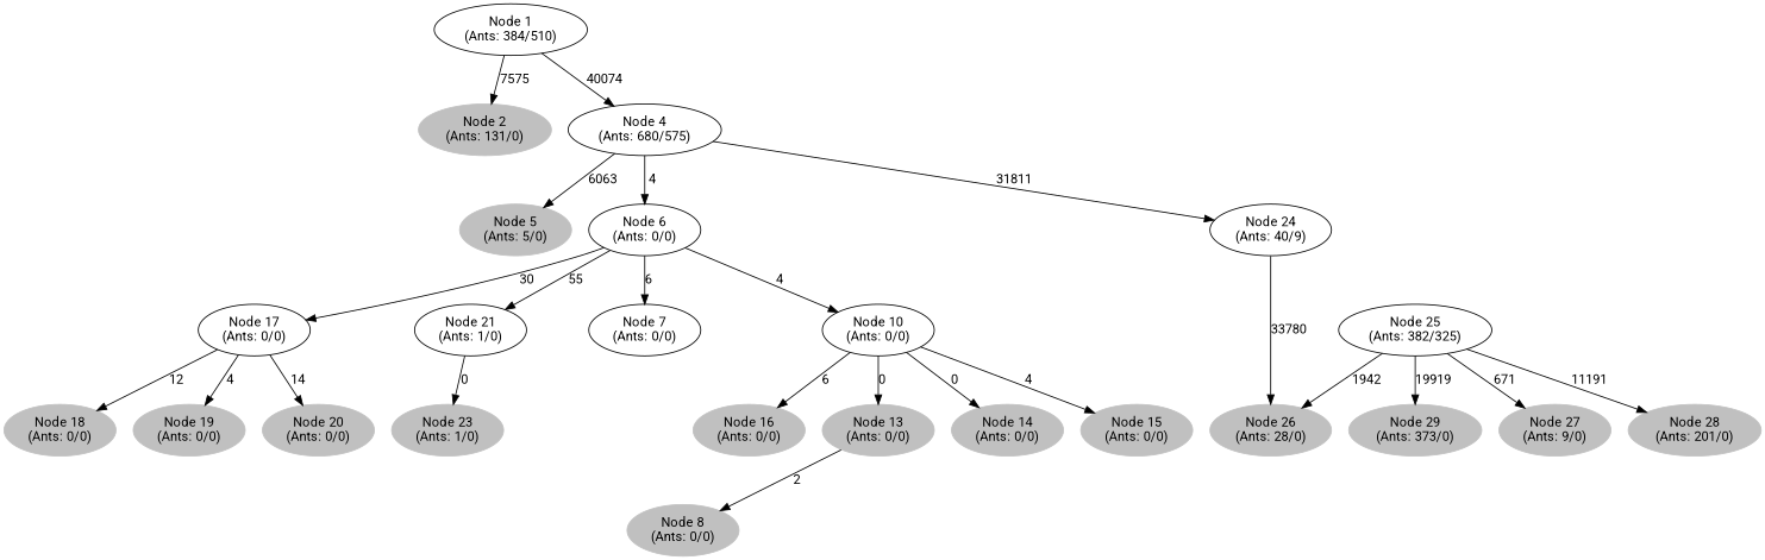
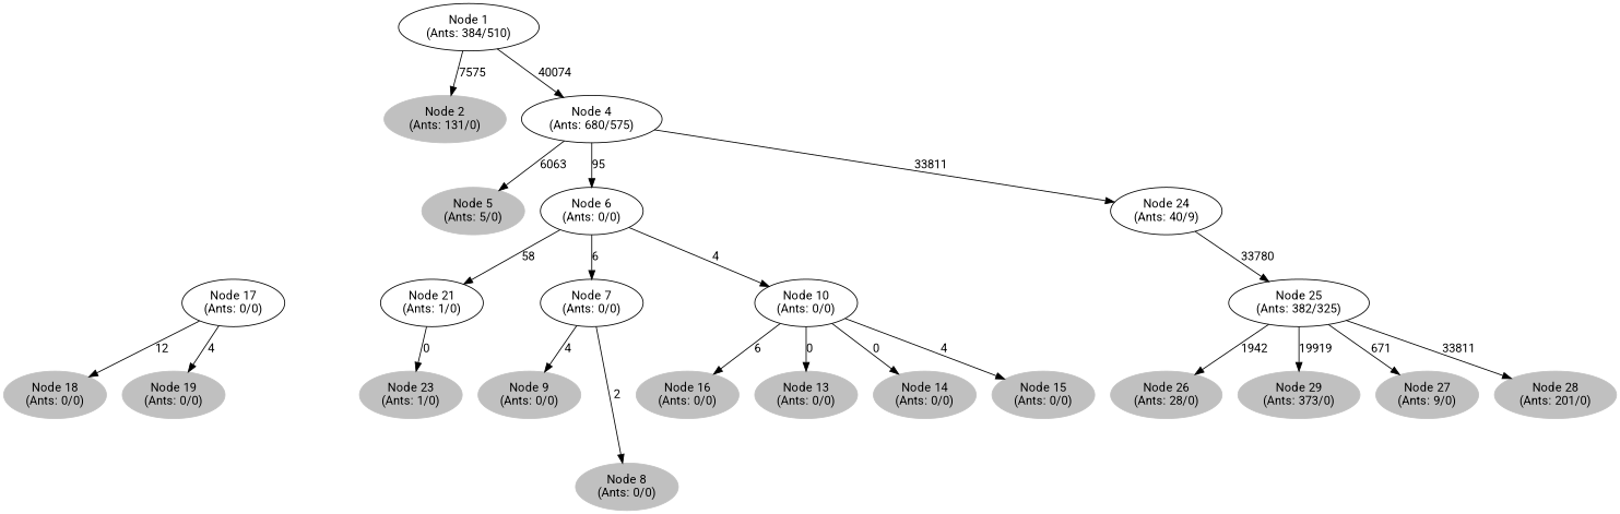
  digraph {
    fontname=Roboto
    node [fontname=Roboto color=gray style=filled]
    edge [fontname=Roboto]
    "Node 1\n(Ants: 384/510)" [color="" style=""]
    "Node 2\n(Ants: 131/0)"
    "Node 4\n(Ants: 680/575)" [color="" style=""]
    "Node 5\n(Ants: 5/0)"
    "Node 6\n(Ants: 0/0)" [color="" style=""]
    "Node 24\n(Ants: 40/9)" [color="" style=""]
    "Node 7\n(Ants: 0/0)" [color="" style=""]
    "Node 10\n(Ants: 0/0)" [color="" style=""]
    "Node 17\n(Ants: 0/0)" [color="" style=""]
    "Node 21\n(Ants: 1/0)" [color="" style=""]
    "Node 25\n(Ants: 382/325)" [color="" style=""]
    "Node 8\n(Ants: 0/0)"
+   "Node 9\n(Ants: 0/0)"
    "Node 13\n(Ants: 0/0)"
    "Node 14\n(Ants: 0/0)"
    "Node 15\n(Ants: 0/0)"
    "Node 16\n(Ants: 0/0)"
    "Node 18\n(Ants: 0/0)"
    "Node 19\n(Ants: 0/0)"
-   "Node 20\n(Ants: 0/0)"
    "Node 23\n(Ants: 1/0)"
    "Node 26\n(Ants: 28/0)"
    "Node 27\n(Ants: 9/0)"
    "Node 28\n(Ants: 201/0)"
    "Node 29\n(Ants: 373/0)"
    "Node 1\n(Ants: 384/510)" -> "Node 2\n(Ants: 131/0)" [label=7575]
    "Node 1\n(Ants: 384/510)" -> "Node 4\n(Ants: 680/575)" [label=40074]
    "Node 4\n(Ants: 680/575)" -> "Node 5\n(Ants: 5/0)" [label=6063]
-   "Node 4\n(Ants: 680/575)" -> "Node 6\n(Ants: 0/0)" [label=4]
-   "Node 4\n(Ants: 680/575)" -> "Node 24\n(Ants: 40/9)" [label=31811]
+   "Node 4\n(Ants: 680/575)" -> "Node 6\n(Ants: 0/0)" [label=95]
+   "Node 4\n(Ants: 680/575)" -> "Node 24\n(Ants: 40/9)" [label=33811]
    "Node 6\n(Ants: 0/0)" -> "Node 7\n(Ants: 0/0)" [label=6]
    "Node 6\n(Ants: 0/0)" -> "Node 10\n(Ants: 0/0)" [label=4]
-   "Node 6\n(Ants: 0/0)" -> "Node 17\n(Ants: 0/0)" [label=30]
-   "Node 6\n(Ants: 0/0)" -> "Node 21\n(Ants: 1/0)" [label=55]
-   "Node 24\n(Ants: 40/9)" -> "Node 26\n(Ants: 28/0)" [label=33780]
-   "Node 13\n(Ants: 0/0)" -> "Node 8\n(Ants: 0/0)" [label=2]
+   "Node 6\n(Ants: 0/0)" -> "Node 21\n(Ants: 1/0)" [label=58]
+   "Node 24\n(Ants: 40/9)" -> "Node 25\n(Ants: 382/325)" [label=33780]
+   "Node 7\n(Ants: 0/0)" -> "Node 8\n(Ants: 0/0)" [label=2]
+   "Node 7\n(Ants: 0/0)" -> "Node 9\n(Ants: 0/0)" [label=4]
    "Node 10\n(Ants: 0/0)" -> "Node 13\n(Ants: 0/0)" [label=0]
    "Node 10\n(Ants: 0/0)" -> "Node 14\n(Ants: 0/0)" [label=0]
    "Node 10\n(Ants: 0/0)" -> "Node 15\n(Ants: 0/0)" [label=4]
    "Node 10\n(Ants: 0/0)" -> "Node 16\n(Ants: 0/0)" [label=6]
    "Node 17\n(Ants: 0/0)" -> "Node 18\n(Ants: 0/0)" [label=12]
    "Node 17\n(Ants: 0/0)" -> "Node 19\n(Ants: 0/0)" [label=4]
-   "Node 17\n(Ants: 0/0)" -> "Node 20\n(Ants: 0/0)" [label=14]
    "Node 21\n(Ants: 1/0)" -> "Node 23\n(Ants: 1/0)" [label=0]
    "Node 25\n(Ants: 382/325)" -> "Node 26\n(Ants: 28/0)" [label=1942]
    "Node 25\n(Ants: 382/325)" -> "Node 27\n(Ants: 9/0)" [label=671]
-   "Node 25\n(Ants: 382/325)" -> "Node 28\n(Ants: 201/0)" [label=11191]
+   "Node 25\n(Ants: 382/325)" -> "Node 28\n(Ants: 201/0)" [label=33811]
    "Node 25\n(Ants: 382/325)" -> "Node 29\n(Ants: 373/0)" [label=19919]
  }
